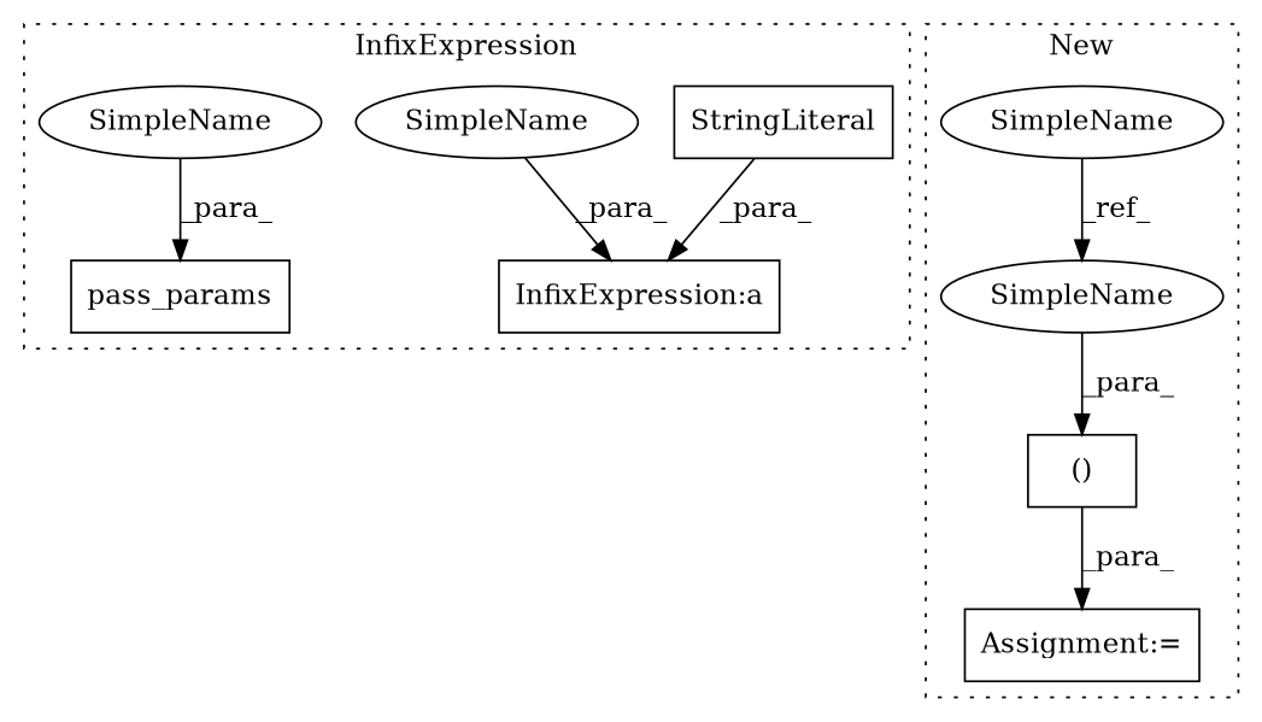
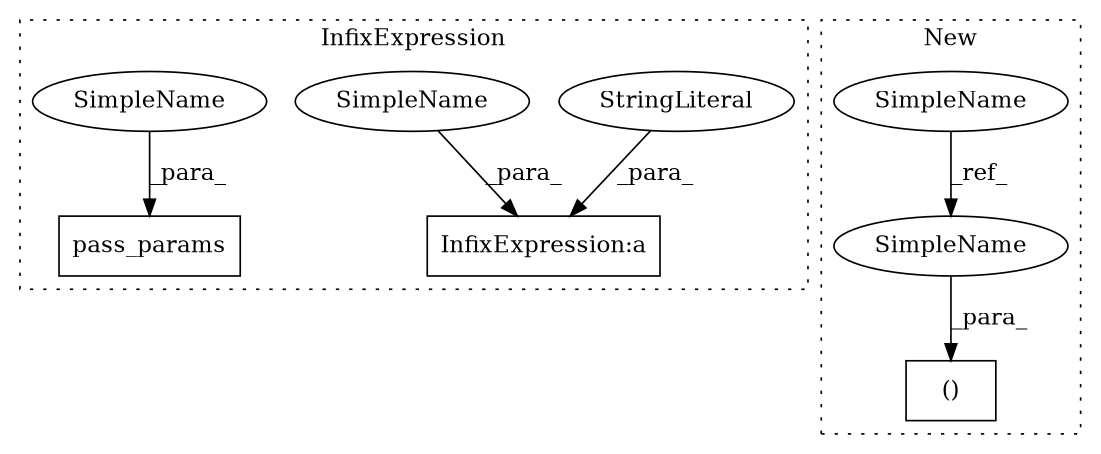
  digraph {
    node [a=42 l=8 s=2168 shape=ellipse]
    n1 [a=32 l="12,1" label=pass_params s="2122,2235" shape=box]
    n2 [a=27 l=3 label="InfixExpression:a" s=2261 shape=box]
-   n3 [a=45 l=5 label=StringLiteral s=2264 shape=box]
+   n3 [a=45 l=5 label=StringLiteral s=2264]
    n4 [label=SimpleName s=2253]
    n5 [label=SimpleName s=2134]
    n6 [a=106 l=197 label="()" shape=box]
-   n7 [a=7 l=6 label="Assignment:=" s=2162 shape=box]
    n8 [label=SimpleName s=2105]
    n9 [label=SimpleName]
    subgraph cluster_1 {
      label=InfixExpression
      style=dotted
      n1
      n2
      n3
      n4
      n5
    }
    subgraph cluster_2 {
      label=New
      style=dotted
      n6
-     n7
      n8
      n9
    }
    n3 -> n2 [label=_para_]
    n4 -> n2 [label=_para_]
    n5 -> n1 [label=_para_]
-   n6 -> n7 [label=_para_]
    n8 -> n9 [label=_ref_]
    n9 -> n6 [label=_para_]
  }
